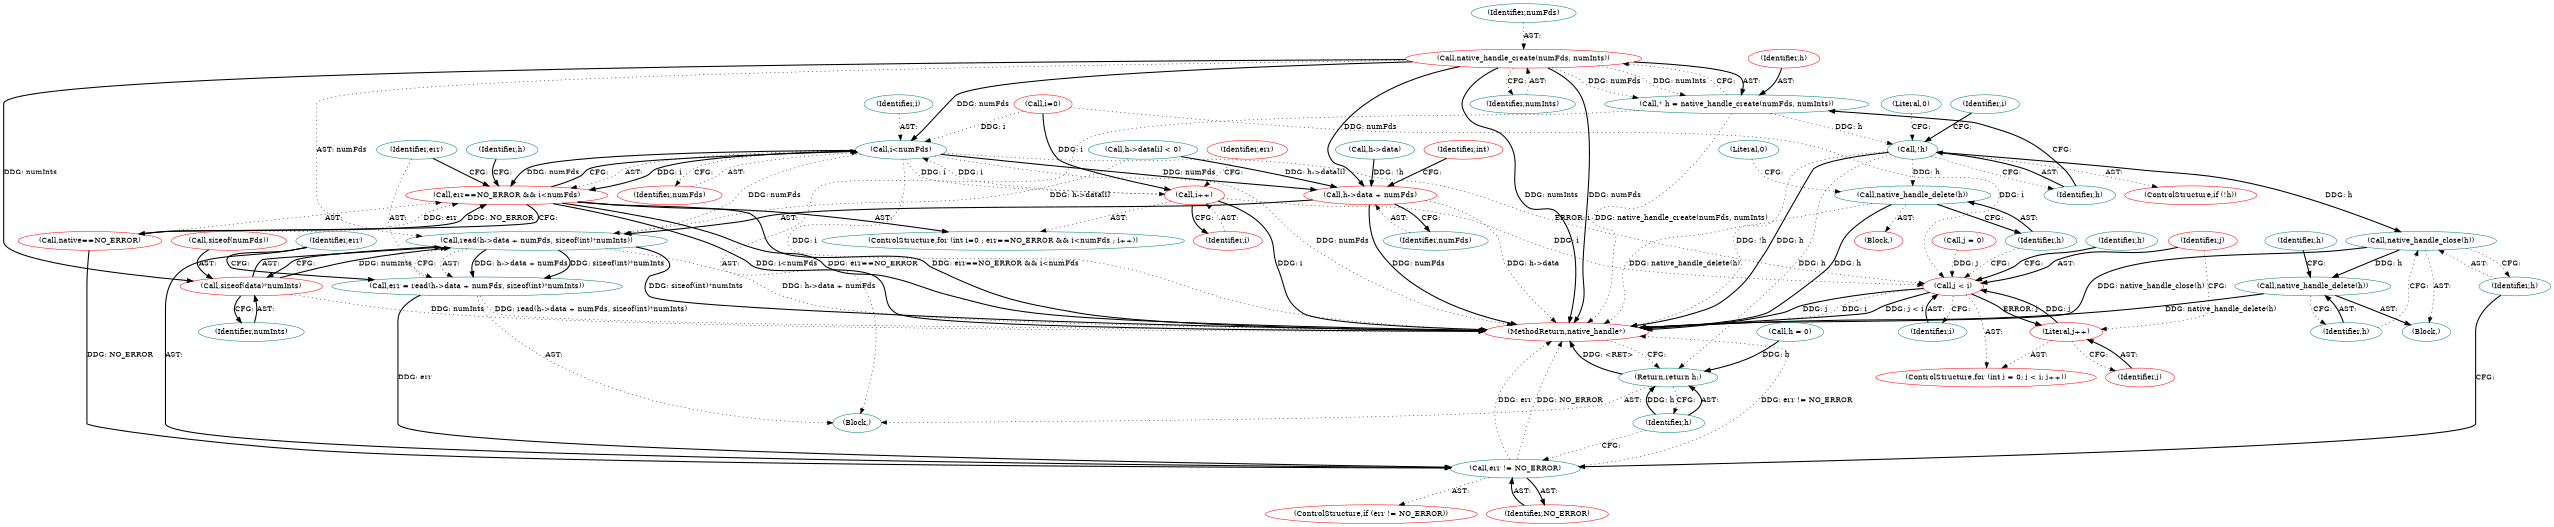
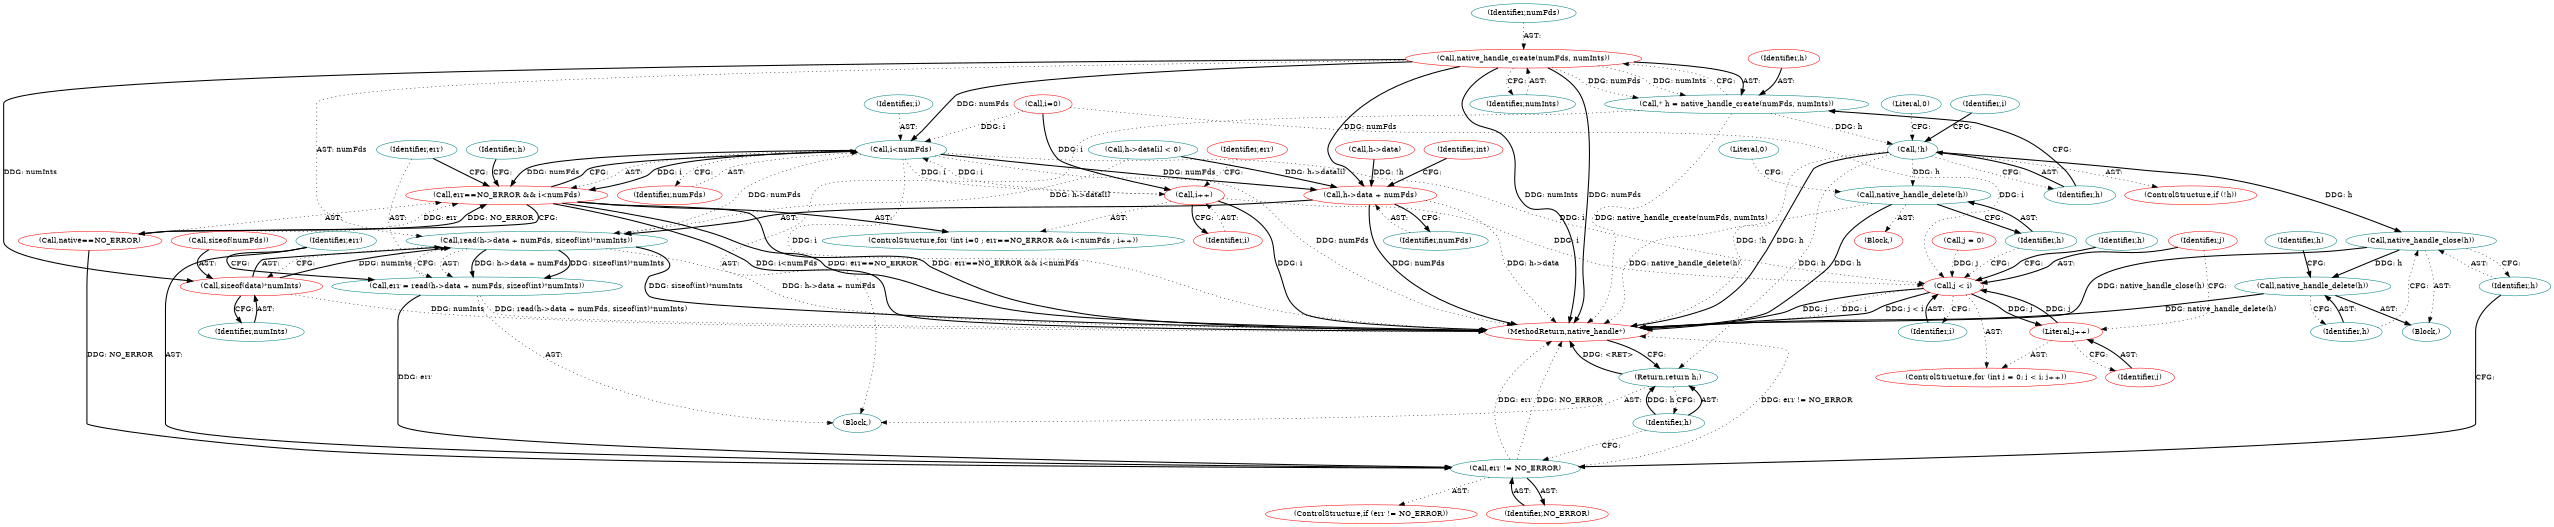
  digraph {
    node [color=teal]
    edge [style=bold]
    n1 [color=red label="(Call,native_handle_create(numFds, numInts))"]
    n2 [label="(Call,* h = native_handle_create(numFds, numInts))"]
    n3 [label="(Call,i<numFds)"]
    n4 [label="(Call,read(h->data + numFds, sizeof(int)*numInts))"]
    n5 [color=red label="(Call,h->data + numFds)"]
    n6 [color=red label="(Call,sizeof(data)*numInts)"]
    n7 [color=red label="(MethodReturn,native_handle*)"]
    n8 [label="(Identifier,numInts)"]
    n9 [label="(Call,!h)"]
    n10 [label="(Block,)"]
    n11 [color=red label="(Call,err==NO_ERROR && i<numFds)"]
    n12 [color=red label="(Call,i++)"]
    n13 [color=red label="(Call,j < i)"]
    n14 [color=red label="(Identifier,numFds)"]
    n15 [label="(Call,err = read(h->data + numFds, sizeof(int)*numInts))"]
    n16 [label="(Identifier,numFds)"]
    n17 [label="(Identifier,numInts)"]
    n18 [label="(Return,return h;)"]
    n19 [label="(Call,native_handle_delete(h))"]
    n20 [label="(Call,native_handle_close(h))"]
    n21 [color=red label="(ControlStructure,if (!h))"]
    n22 [label="(Identifier,h)"]
    n23 [label="(Identifier,h)"]
    n24 [color=red label="(Block,)"]
    n25 [label="(Call,native_handle_delete(h))"]
    n26 [label="(Block,)"]
    n27 [label="(Identifier,h)"]
    n28 [label="(Identifier,h)"]
    n29 [label="(Identifier,h)"]
    n30 [label="(Call,err != NO_ERROR)"]
    n31 [color=red label="(Call,native==NO_ERROR)"]
    n32 [label="(ControlStructure,for (int i=0 ; err==NO_ERROR && i<numFds ; i++))"]
    n33 [color=red label="(Identifier,i)"]
    n34 [color=red label="(Literal,j++)"]
    n35 [label="(Identifier,i)"]
    n36 [color=red label="(ControlStructure,for (int j = 0; j < i; j++))"]
    n37 [color=red label="(Identifier,j)"]
    n38 [color=red label="(ControlStructure,if (err != NO_ERROR))"]
    n39 [color=red label="(Identifier,NO_ERROR)"]
    n40 [label="(Identifier,err)"]
    n41 [label="(Identifier,i)"]
    n42 [label="(Literal,0)"]
    n43 [label="(Call,h->data[i] < 0)"]
    n44 [label="(Identifier,h)"]
-   n45 [label="(Call,h->data)"]
-   n46 [label="(Call,h = 0)"]
+   n45 [color=red label="(Call,h->data)"]
    n47 [color=red label="(Call,i=0)"]
    n48 [label="(Identifier,err)"]
    n49 [label="(Literal,0)"]
    n50 [color=red label="(Identifier,h)"]
    n51 [color=red label="(Call,j = 0)"]
    n52 [label="(Identifier,numFds)"]
    n53 [label="(Identifier,i)"]
    n54 [label="(Identifier,h)"]
    n55 [label="(Identifier,h)"]
    n56 [color=red label="(Call,sizeof(numFds))"]
    n57 [color=red label="(Identifier,j)"]
    n58 [color=red label="(Identifier,int)"]
    n59 [color=red label="(Identifier,err)"]
    n1 -> n2 [label="AST: "]
    n1 -> n2 [label="DDG: numFds" style=dotted]
    n1 -> n2 [label="DDG: numInts" style=dotted]
    n1 -> n3 [label="DDG: numFds"]
    n1 -> n4 [label="AST: numFds" style=dotted]
    n1 -> n5 [label="DDG: numFds"]
    n1 -> n6 [label="DDG: numInts"]
    n1 -> n7 [label="DDG: numInts"]
    n1 -> n7 [label="DDG: numFds"]
    n1 -> n8 [label="CFG: " style=dotted]
    n2 -> n1 [label="CFG: " style=dotted]
    n2 -> n7 [label="DDG: native_handle_create(numFds, numInts)" style=dotted]
    n2 -> n9 [label="DDG: h" style=dotted]
    n2 -> n10 [label="AST: " style=dotted]
    n3 -> n4 [label="DDG: numFds" style=dotted]
    n3 -> n5 [label="DDG: numFds"]
    n3 -> n7 [label="DDG: i" style=dotted]
    n3 -> n7 [label="DDG: numFds" style=dotted]
    n3 -> n11 [label="AST: " style=dotted]
    n3 -> n11 [label="DDG: i"]
    n3 -> n11 [label="DDG: numFds"]
    n3 -> n12 [label="DDG: i" style=dotted]
-   n3 -> n13 [label="ERROR: i" style=dotted]
+   n3 -> n13 [label="DDG: i" style=dotted]
    n3 -> n14 [label="CFG: " style=dotted]
-   n4 -> n6 [label="CFG: "]
+   n4 -> n6 [label="CFG: " style=dotted]
    n4 -> n7 [label="DDG: sizeof(int)*numInts"]
    n4 -> n7 [label="DDG: h->data + numFds" style=dotted]
    n4 -> n15 [label="AST: " style=dotted]
    n4 -> n15 [label="DDG: h->data + numFds"]
    n4 -> n15 [label="DDG: sizeof(int)*numInts"]
    n5 -> n4 [label="AST: "]
    n5 -> n7 [label="DDG: numFds"]
    n5 -> n7 [label="DDG: h->data" style=dotted]
    n5 -> n16 [label="CFG: "]
    n6 -> n4 [label="AST: "]
    n6 -> n4 [label="DDG: numInts"]
    n6 -> n7 [label="DDG: numInts" style=dotted]
    n6 -> n17 [label="CFG: "]
-   n7 -> n18 [label="CFG: " style=dotted]
+   n7 -> n18 [label="CFG: "]
    n8 -> n1 [label="AST: " style=dotted]
    n9 -> n7 [label="DDG: !h" style=dotted]
    n9 -> n7 [label="DDG: h"]
    n9 -> n18 [label="DDG: h" style=dotted]
    n9 -> n19 [label="DDG: h" style=dotted]
    n9 -> n20 [label="DDG: h"]
    n9 -> n21 [label="AST: " style=dotted]
    n9 -> n22 [label="CFG: " style=dotted]
    n11 -> n3 [label="CFG: "]
    n11 -> n7 [label="DDG: err==NO_ERROR && i<numFds"]
    n11 -> n7 [label="DDG: i<numFds"]
    n11 -> n7 [label="DDG: err==NO_ERROR"]
    n11 -> n31 [label="CFG: "]
    n11 -> n32 [label="AST: "]
    n12 -> n3 [label="DDG: i" style=dotted]
    n12 -> n7 [label="DDG: i"]
    n12 -> n13 [label="DDG: i" style=dotted]
    n12 -> n32 [label="AST: " style=dotted]
    n12 -> n33 [label="CFG: "]
    n13 -> n7 [label="DDG: i" style=dotted]
    n13 -> n7 [label="DDG: j < i"]
    n13 -> n7 [label="DDG: j"]
-   n13 -> n34 [label="ERROR: j"]
+   n13 -> n34 [label="DDG: j"]
    n13 -> n35 [label="CFG: " style=dotted]
    n13 -> n36 [label="AST: " style=dotted]
    n14 -> n3 [label="AST: " style=dotted]
    n15 -> n4 [label="CFG: " style=dotted]
    n15 -> n7 [label="DDG: read(h->data + numFds, sizeof(int)*numInts)" style=dotted]
    n15 -> n10 [label="AST: " style=dotted]
    n15 -> n30 [label="DDG: err"]
    n16 -> n5 [label="AST: " style=dotted]
    n17 -> n6 [label="AST: "]
    n18 -> n7 [label="DDG: <RET>"]
    n18 -> n10 [label="AST: " style=dotted]
    n18 -> n28 [label="CFG: " style=dotted]
    n19 -> n7 [label="DDG: native_handle_delete(h)" style=dotted]
    n19 -> n7 [label="DDG: h"]
    n19 -> n23 [label="CFG: "]
    n19 -> n24 [label="AST: " style=dotted]
    n20 -> n7 [label="DDG: native_handle_close(h)"]
    n20 -> n25 [label="DDG: h"]
    n20 -> n26 [label="AST: " style=dotted]
    n20 -> n27 [label="CFG: " style=dotted]
    n22 -> n2 [label="CFG: "]
    n22 -> n9 [label="AST: "]
    n23 -> n13 [label="CFG: " style=dotted]
    n23 -> n19 [label="AST: "]
    n25 -> n7 [label="DDG: native_handle_delete(h)"]
    n25 -> n26 [label="AST: "]
    n25 -> n29 [label="CFG: " style=dotted]
    n27 -> n20 [label="AST: " style=dotted]
    n27 -> n30 [label="CFG: "]
    n28 -> n18 [label="AST: "]
    n28 -> n18 [label="DDG: h"]
    n28 -> n30 [label="CFG: " style=dotted]
    n29 -> n20 [label="CFG: " style=dotted]
    n29 -> n25 [label="AST: "]
    n30 -> n7 [label="DDG: NO_ERROR" style=dotted]
    n30 -> n7 [label="DDG: err" style=dotted]
    n30 -> n7 [label="DDG: err != NO_ERROR" style=dotted]
    n30 -> n38 [label="AST: " style=dotted]
    n30 -> n39 [label="AST: "]
    n31 -> n11 [label="AST: " style=dotted]
    n31 -> n11 [label="DDG: err" style=dotted]
    n31 -> n11 [label="DDG: NO_ERROR"]
    n31 -> n30 [label="DDG: NO_ERROR"]
    n33 -> n12 [label="AST: " style=dotted]
    n34 -> n13 [label="DDG: j"]
    n34 -> n36 [label="AST: " style=dotted]
    n34 -> n37 [label="CFG: " style=dotted]
    n35 -> n13 [label="AST: "]
    n37 -> n34 [label="AST: "]
    n39 -> n30 [label="AST: "]
    n40 -> n15 [label="CFG: "]
    n40 -> n30 [label="AST: "]
    n41 -> n9 [label="CFG: "]
    n42 -> n9 [label="CFG: " style=dotted]
    n43 -> n4 [label="DDG: h->data[i]" style=dotted]
    n43 -> n5 [label="DDG: h->data[i]"]
    n44 -> n11 [label="CFG: "]
    n45 -> n5 [label="DDG: !h"]
-   n46 -> n18 [label="DDG: h"]
    n47 -> n3 [label="DDG: i" style=dotted]
    n47 -> n12 [label="DDG: i"]
    n47 -> n13 [label="DDG: i" style=dotted]
    n48 -> n11 [label="CFG: "]
    n48 -> n15 [label="AST: " style=dotted]
    n49 -> n19 [label="CFG: " style=dotted]
    n50 -> n2 [label="AST: "]
    n51 -> n13 [label="DDG: j" style=dotted]
    n52 -> n1 [label="AST: " style=dotted]
    n53 -> n3 [label="AST: " style=dotted]
    n54 -> n25 [label="CFG: "]
    n55 -> n13 [label="CFG: "]
    n56 -> n6 [label="AST: "]
    n57 -> n13 [label="AST: "]
    n57 -> n34 [label="CFG: " style=dotted]
    n58 -> n5 [label="CFG: "]
    n59 -> n12 [label="CFG: " style=dotted]
  }
